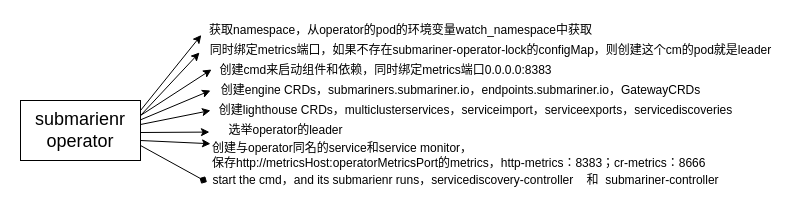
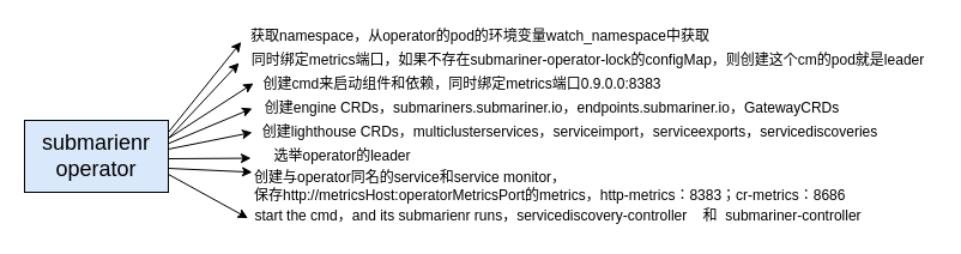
  <mxCell id="0" />
  <mxCell id="1" parent="0" />
- <mxCell id="2" value="&lt;font style=&quot;font-size: 18px&quot;&gt;submarienr&lt;br&gt;operator&lt;/font&gt;" style="rounded=0;whiteSpace=wrap;html=1;" parent="1" vertex="1"><mxGeometry x="20" y="100" width="120" height="60" as="geometry" /></mxCell>
+ <mxCell id="2" value="&lt;font style=&quot;font-size: 18px&quot;&gt;submarienr&lt;br&gt;operator&lt;/font&gt;" style="rounded=0;whiteSpace=wrap;html=1;fillColor=#dae8fc;" parent="1" vertex="1"><mxGeometry x="20" y="100" width="120" height="60" as="geometry" /></mxCell>
  <mxCell id="3" value="" style="endArrow=classic;html=1;entryX=0.002;entryY=0.725;entryDx=0;entryDy=0;entryPerimeter=0;" parent="1" edge="1" target="4"><mxGeometry width="50" height="50" relative="1" as="geometry"><mxPoint x="140" y="110" as="sourcePoint" /><mxPoint x="190" y="60" as="targetPoint" /></mxGeometry></mxCell>
  <mxCell id="4" value="获取namespace，从operator的pod的环境变量watch_namespace中获取" style="text;html=1;align=center;verticalAlign=middle;resizable=0;points=[];autosize=1;" parent="1" vertex="1"><mxGeometry x="200" y="20" width="400" height="20" as="geometry" /></mxCell>
  <mxCell id="5" value="同时绑定metrics端口，如果不存在submariner-operator-lock的configMap，则创建这个cm的pod就是leader" style="text;html=1;align=center;verticalAlign=middle;resizable=0;points=[];autosize=1;" parent="1" vertex="1"><mxGeometry x="200" y="40" width="580" height="20" as="geometry" /></mxCell>
  <mxCell id="6" value="" style="endArrow=classic;html=1;entryX=0.003;entryY=0.45;entryDx=0;entryDy=0;entryPerimeter=0;exitX=1;exitY=0.25;exitDx=0;exitDy=0;" edge="1" parent="1" source="2" target="7"><mxGeometry width="50" height="50" relative="1" as="geometry"><mxPoint x="142" y="134" as="sourcePoint" /><mxPoint x="202" y="90" as="targetPoint" /></mxGeometry></mxCell>
- <mxCell id="7" value="创建cmd来启动组件和依赖，同时绑定metrics端口0.0.0.0:8383" style="text;html=1;align=center;verticalAlign=middle;resizable=0;points=[];autosize=1;" vertex="1" parent="1"><mxGeometry x="210" y="60" width="350" height="20" as="geometry" /></mxCell>
+ <mxCell id="7" value="创建cmd来启动组件和依赖，同时绑定metrics端口0.9.0.0:8383" style="text;html=1;align=center;verticalAlign=middle;resizable=0;points=[];autosize=1;" vertex="1" parent="1"><mxGeometry x="210" y="60" width="350" height="20" as="geometry" /></mxCell>
  <mxCell id="8" value="创建engine CRDs，submariners.submariner.io，endpoints.submariner.io，GatewayCRDs&lt;span style=&quot;color: rgba(0 , 0 , 0 , 0) ; font-family: monospace ; font-size: 0px&quot;&gt;%3CmxGraphModel%3E%3Croot%3E%3CmxCell%20id%3D%220%22%2F%3E%3CmxCell%20id%3D%221%22%20parent%3D%220%22%2F%3E%3CmxCell%20id%3D%222%22%20value%3D%22%22%20style%3D%22endArrow%3Dclassic%3Bhtml%3D1%3BentryX%3D0.003%3BentryY%3D0.45%3BentryDx%3D0%3BentryDy%3D0%3BentryPerimeter%3D0%3B%22%20edge%3D%221%22%20parent%3D%221%22%3E%3CmxGeometry%20width%3D%2250%22%20height%3D%2250%22%20relative%3D%221%22%20as%3D%22geometry%22%3E%3CmxPoint%20x%3D%22210%22%20y%3D%22142.12%22%20as%3D%22sourcePoint%22%2F%3E%3CmxPoint%20x%3D%22386.05%22%20y%3D%22119.0%22%20as%3D%22targetPoint%22%2F%3E%3C%2FmxGeometry%3E%3C%2FmxCell%3E%3C%2Froot%3E%3C%2FmxGraphModel%3E&lt;/span&gt;&lt;font color=&quot;rgba(0, 0, 0, 0)&quot; face=&quot;monospace&quot;&gt;&lt;span style=&quot;font-size: 0px&quot;&gt;engine CRDs&lt;/span&gt;&lt;/font&gt;" style="text;html=1;align=center;verticalAlign=middle;resizable=0;points=[];autosize=1;" vertex="1" parent="1"><mxGeometry x="210" y="80" width="500" height="20" as="geometry" /></mxCell>
  <mxCell id="9" value="" style="endArrow=classic;html=1;entryX=0;entryY=0.5;entryDx=0;entryDy=0;entryPerimeter=0;exitX=0.997;exitY=0.325;exitDx=0;exitDy=0;exitPerimeter=0;" edge="1" parent="1" source="2" target="8"><mxGeometry width="50" height="50" relative="1" as="geometry"><mxPoint x="140" y="129.56" as="sourcePoint" /><mxPoint x="316.05" y="106.44" as="targetPoint" /></mxGeometry></mxCell>
  <mxCell id="10" value="创建lighthouse CRDs，multiclusterservices，serviceimport，serviceexports，servicediscoveries&lt;span style=&quot;color: rgba(0 , 0 , 0 , 0) ; font-family: monospace ; font-size: 0px&quot;&gt;%3CmxGraphModel%3E%3Croot%3E%3CmxCell%20id%3D%220%22%2F%3E%3CmxCell%20id%3D%221%22%20parent%3D%220%22%2F%3E%3CmxCell%20id%3D%222%22%20value%3D%22%22%20style%3D%22endArrow%3Dclassic%3Bhtml%3D1%3BentryX%3D0.003%3BentryY%3D0.45%3BentryDx%3D0%3BentryDy%3D0%3BentryPerimeter%3D0%3B%22%20edge%3D%221%22%20parent%3D%221%22%3E%3CmxGeometry%20width%3D%2250%22%20height%3D%2250%22%20relative%3D%221%22%20as%3D%22geometry%22%3E%3CmxPoint%20x%3D%22210%22%20y%3D%22142.12%22%20as%3D%22sourcePoint%22%2F%3E%3CmxPoint%20x%3D%22386.05%22%20y%3D%22119.0%22%20as%3D%22targetPoint%22%2F%3E%3C%2FmxGeometry%3E%3C%2FmxCell%3E%3C%2Froot%3E%3C%2FmxGraphModel%3E&lt;/span&gt;&lt;font color=&quot;rgba(0, 0, 0, 0)&quot; face=&quot;monospace&quot;&gt;&lt;span style=&quot;font-size: 0px&quot;&gt;engine CRDs&lt;/span&gt;&lt;/font&gt;" style="text;html=1;align=center;verticalAlign=middle;resizable=0;points=[];autosize=1;" vertex="1" parent="1"><mxGeometry x="210" y="100" width="530" height="20" as="geometry" /></mxCell>
  <mxCell id="11" value="" style="endArrow=classic;html=1;exitX=1;exitY=0.4;exitDx=0;exitDy=0;exitPerimeter=0;entryX=0;entryY=0.5;entryDx=0;entryDy=0;entryPerimeter=0;" edge="1" parent="1" target="10" source="2"><mxGeometry width="50" height="50" relative="1" as="geometry"><mxPoint x="140" y="147.56" as="sourcePoint" /><mxPoint x="316.05" y="124.44" as="targetPoint" /></mxGeometry></mxCell>
- <mxCell id="12" value="创建与operator同名的service和service monitor，&lt;br&gt;保存http://metricsHost:operatorMetricsPort的metrics，http-metrics：8383；cr-metrics：8666" style="text;html=1;align=left;verticalAlign=middle;resizable=0;points=[];autosize=1;" vertex="1" parent="1"><mxGeometry x="210" y="140" width="510" height="30" as="geometry" /></mxCell>
+ <mxCell id="12" value="创建与operator同名的service和service monitor，&lt;br&gt;保存http://metricsHost:operatorMetricsPort的metrics，http-metrics：8383；cr-metrics：8686" style="text;html=1;align=left;verticalAlign=middle;resizable=0;points=[];autosize=1;" vertex="1" parent="1"><mxGeometry x="210" y="140" width="510" height="30" as="geometry" /></mxCell>
  <mxCell id="13" value="" style="endArrow=classic;html=1;entryX=-0.007;entryY=0.579;entryDx=0;entryDy=0;entryPerimeter=0;" edge="1" parent="1" target="14"><mxGeometry width="50" height="50" relative="1" as="geometry"><mxPoint x="140" y="132" as="sourcePoint" /><mxPoint x="315.63" y="134.44" as="targetPoint" /></mxGeometry></mxCell>
  <mxCell id="14" value="选举operator的leader" style="text;html=1;align=center;verticalAlign=middle;resizable=0;points=[];autosize=1;" vertex="1" parent="1"><mxGeometry x="210" y="120" width="150" height="20" as="geometry" /></mxCell>
  <mxCell id="15" value="" style="endArrow=classic;html=1;" edge="1" parent="1" target="12"><mxGeometry width="50" height="50" relative="1" as="geometry"><mxPoint x="140" y="140" as="sourcePoint" /><mxPoint x="315.21" y="145.8" as="targetPoint" /></mxGeometry></mxCell>
  <mxCell id="16" value="" style="endArrow=classic;html=1;exitX=1;exitY=0.25;exitDx=0;exitDy=0;" edge="1" parent="1" source="2"><mxGeometry width="50" height="50" relative="1" as="geometry"><mxPoint x="150" y="125" as="sourcePoint" /><mxPoint x="199" y="52" as="targetPoint" /></mxGeometry></mxCell>
- <mxCell id="17" value="" style="endArrow=diamond;html=1;entryX=-0.007;entryY=0.579;entryDx=0;entryDy=0;entryPerimeter=0;exitX=1;exitY=0.75;exitDx=0;exitDy=0;" edge="1" parent="1" target="18" source="2"><mxGeometry width="50" height="50" relative="1" as="geometry"><mxPoint x="140" y="212" as="sourcePoint" /><mxPoint x="315.63" y="214.44" as="targetPoint" /></mxGeometry></mxCell>
+ <mxCell id="17" value="" style="endArrow=classic;html=1;entryX=-0.007;entryY=0.579;entryDx=0;entryDy=0;entryPerimeter=0;exitX=1;exitY=0.75;exitDx=0;exitDy=0;" edge="1" parent="1" target="18" source="2"><mxGeometry width="50" height="50" relative="1" as="geometry"><mxPoint x="140" y="212" as="sourcePoint" /><mxPoint x="315.63" y="214.44" as="targetPoint" /></mxGeometry></mxCell>
  <mxCell id="18" value="start the cmd，and its submarienr runs，servicediscovery-controller&amp;nbsp; &amp;nbsp; 和&amp;nbsp;&amp;nbsp;submariner-controller" style="text;html=1;align=center;verticalAlign=middle;resizable=0;points=[];autosize=1;" vertex="1" parent="1"><mxGeometry x="210" y="170" width="510" height="20" as="geometry" /></mxCell>
